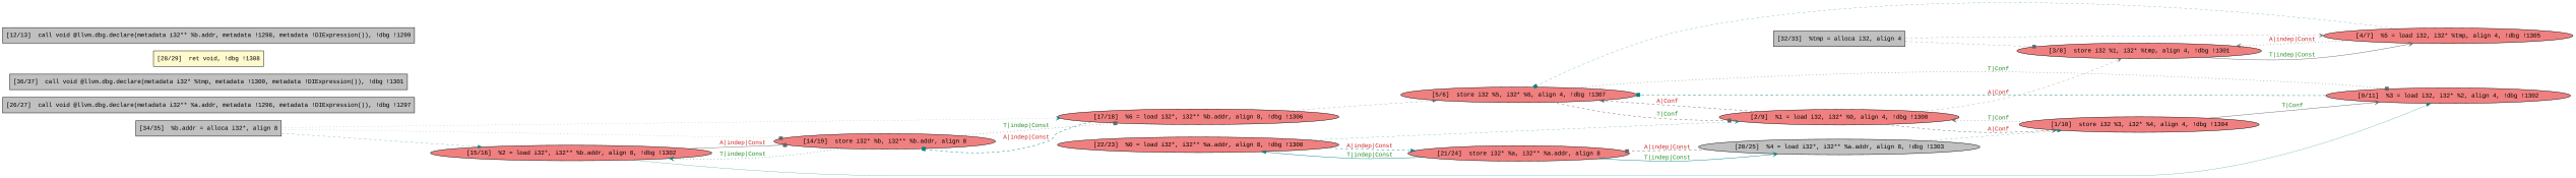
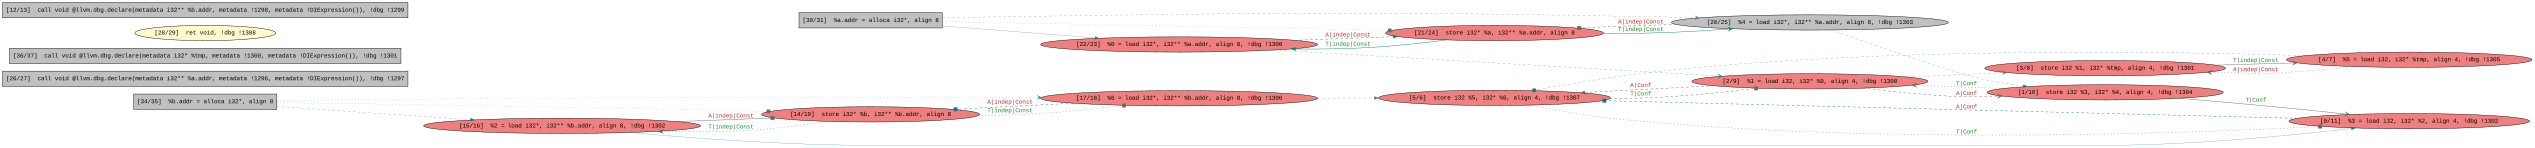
  digraph {
    fontname="Liberation Mono"
    rankdir=LR
    node [fillcolor=lightcoral fontname="Liberation Mono" shape=ellipse style=filled]
    edge [arrowhead=vee color=gray40 fontcolor=black fontname="Liberation Mono" penwidth=1.0 style=dashed]
    n1 [label="[5/6]  store i32 %5, i32* %6, align 4, !dbg !1307"]
    n2 [label="[0/11]  %3 = load i32, i32* %2, align 4, !dbg !1302"]
    n3 [label="[2/9]  %1 = load i32, i32* %0, align 4, !dbg !1300"]
    n4 [label="[3/8]  store i32 %1, i32* %tmp, align 4, !dbg !1301"]
    n5 [label="[1/10]  store i32 %3, i32* %4, align 4, !dbg !1304"]
    n6 [label="[22/23]  %0 = load i32*, i32** %a.addr, align 8, !dbg !1300"]
    n7 [label="[21/24]  store i32* %a, i32** %a.addr, align 8"]
    n8 [fillcolor=grey label="[20/25]  %4 = load i32*, i32** %a.addr, align 8, !dbg !1303"]
    n9 [fillcolor=grey label="[34/35]  %b.addr = alloca i32*, align 8" shape=rectangle]
    n10 [label="[14/19]  store i32* %b, i32** %b.addr, align 8"]
    n11 [label="[15/16]  %2 = load i32*, i32** %b.addr, align 8, !dbg !1302"]
    n12 [label="[17/18]  %6 = load i32*, i32** %b.addr, align 8, !dbg !1306"]
    n13 [fillcolor=grey label="[26/27]  call void @llvm.dbg.declare(metadata i32** %a.addr, metadata !1296, metadata !DIExpression()), !dbg !1297" shape=rectangle]
    n14 [label="[4/7]  %5 = load i32, i32* %tmp, align 4, !dbg !1305"]
    n15 [fillcolor=grey label="[36/37]  call void @llvm.dbg.declare(metadata i32* %tmp, metadata !1300, metadata !DIExpression()), !dbg !1301" shape=rectangle]
-   n16 [fillcolor=lemonchiffon label="[28/29]  ret void, !dbg !1308" shape=box]
+   n16 [fillcolor=lemonchiffon label="[28/29]  ret void, !dbg !1308"]
    n17 [fillcolor=grey label="[12/13]  call void @llvm.dbg.declare(metadata i32** %b.addr, metadata !1298, metadata !DIExpression()), !dbg !1299" shape=rectangle]
-   n19 [fillcolor=grey label="[32/33]  %tmp = alloca i32, align 4" shape=rectangle]
+   n18 [fillcolor=grey label="[30/31]  %a.addr = alloca i32*, align 8" shape=rectangle]
    n1 -> n2 [arrowhead=box fontcolor=forestgreen label="T|Conf" style=dotted]
    n1 -> n3 [arrowhead=box fontcolor=forestgreen label="T|Conf"]
    n2 -> n1 [arrowhead=box color=teal fontcolor=firebrick3 label="A|Conf"]
    n3 -> n1 [arrowhead=normal fontcolor=firebrick3 label="A|Conf"]
    n3 -> n4 [penwidth=0.5]
    n3 -> n5 [fontcolor=firebrick3 label="A|Conf"]
    n4 -> n14 [fontcolor=forestgreen label="T|indep|Const" style=bold]
    n5 -> n2 [fontcolor=forestgreen label="T|Conf" style=bold]
    n5 -> n3 [fontcolor=forestgreen label="T|Conf" style=dotted]
    n6 -> n3 [color=teal penwidth=0.5]
    n6 -> n7 [arrowhead=normal color=teal fontcolor=firebrick3 label="A|indep|Const"]
    n7 -> n6 [arrowhead=normal color=teal fontcolor=forestgreen label="T|indep|Const" style=bold]
    n7 -> n8 [color=teal fontcolor=forestgreen label="T|indep|Const" style=bold]
    n8 -> n5 [arrowhead=normal color=teal penwidth=0.5]
    n8 -> n7 [arrowhead=box fontcolor=firebrick3 label="A|indep|Const"]
    n9 -> n10 [arrowhead=box penwidth=0.5 style=dotted]
    n9 -> n11 [arrowhead=normal color=teal penwidth=0.5]
    n9 -> n12 [color=teal penwidth=0.5 style=dotted]
    n10 -> n11 [color=teal fontcolor=forestgreen label="T|indep|Const" style=dotted]
    n10 -> n12 [arrowhead=box fontcolor=forestgreen label="T|indep|Const" style=dotted]
    n11 -> n2 [arrowhead=normal color=teal penwidth=0.5 style=bold]
    n11 -> n10 [arrowhead=box fontcolor=firebrick3 label="A|indep|Const" style=bold]
    n12 -> n1 [arrowhead=normal penwidth=0.5]
    n12 -> n10 [arrowhead=box color=teal fontcolor=firebrick3 label="A|indep|Const"]
    n14 -> n1 [arrowhead=box color=teal penwidth=0.5]
    n14 -> n4 [fontcolor=firebrick3 label="A|indep|Const" style=dotted]
-   n19 -> n4 [arrowhead=box penwidth=0.5]
-   n19 -> n14 [penwidth=0.5]
+   n18 -> n6 [arrowhead=normal penwidth=0.5 style=bold]
+   n18 -> n7 [arrowhead=box penwidth=0.5 style=dotted]
+   n18 -> n8 [penwidth=0.5]
  }
